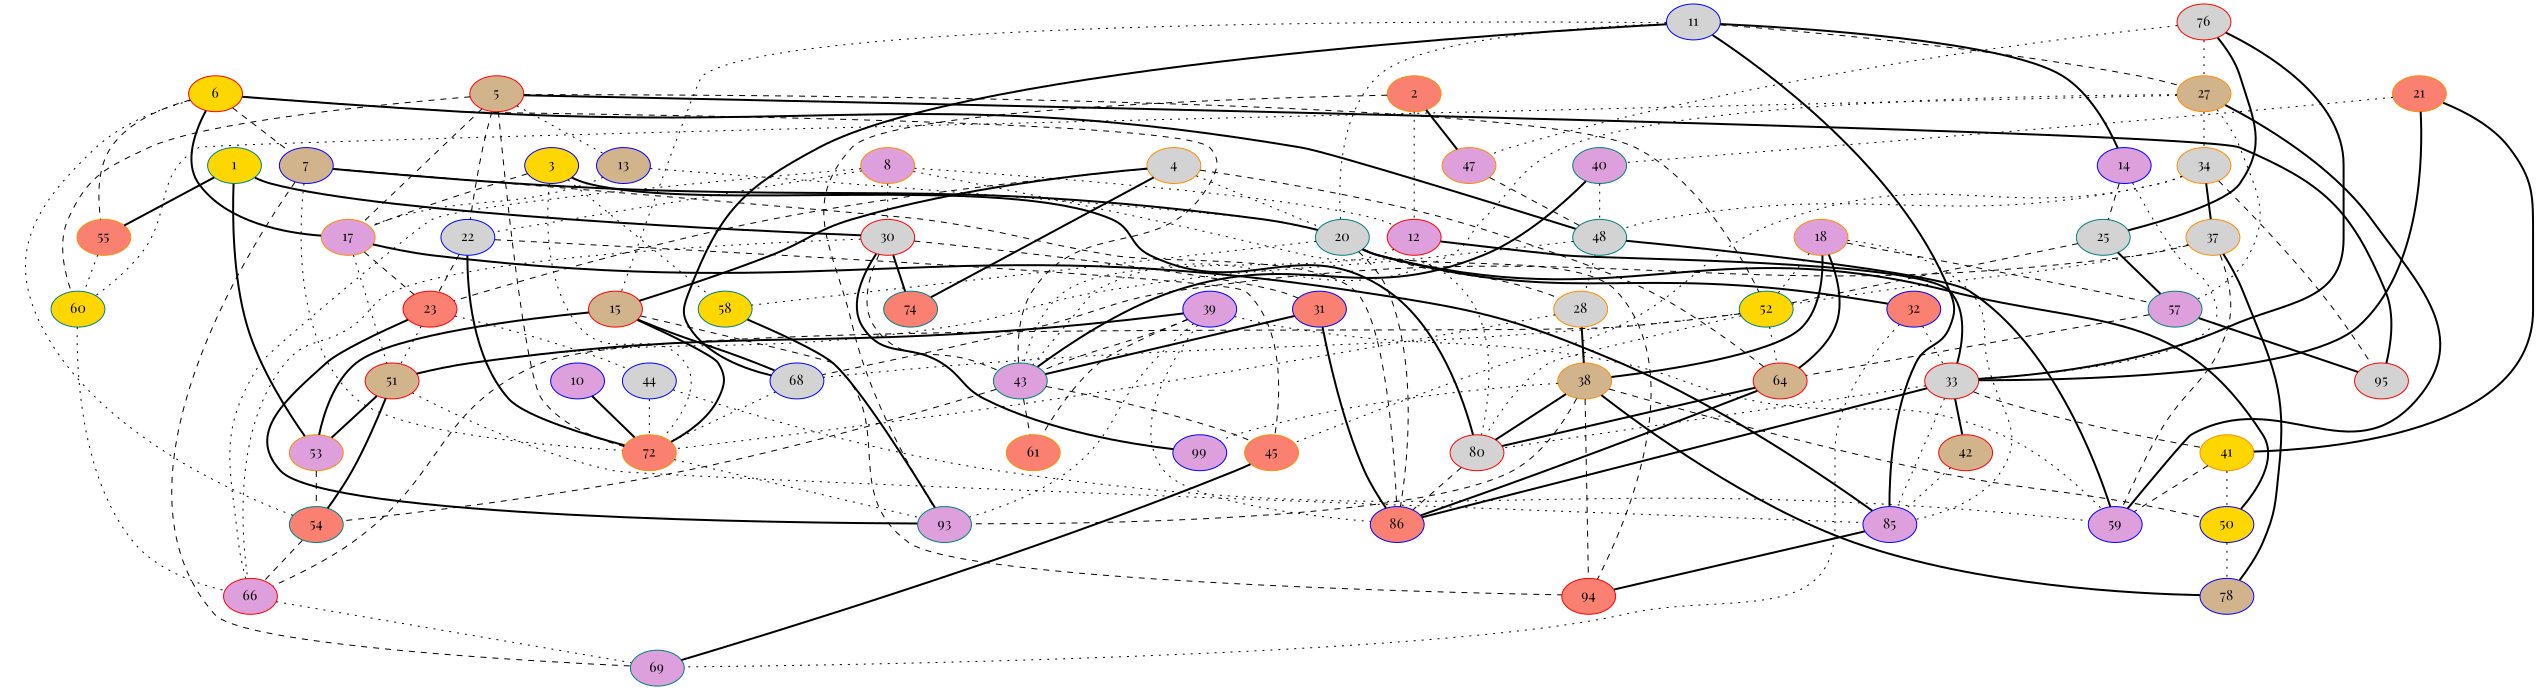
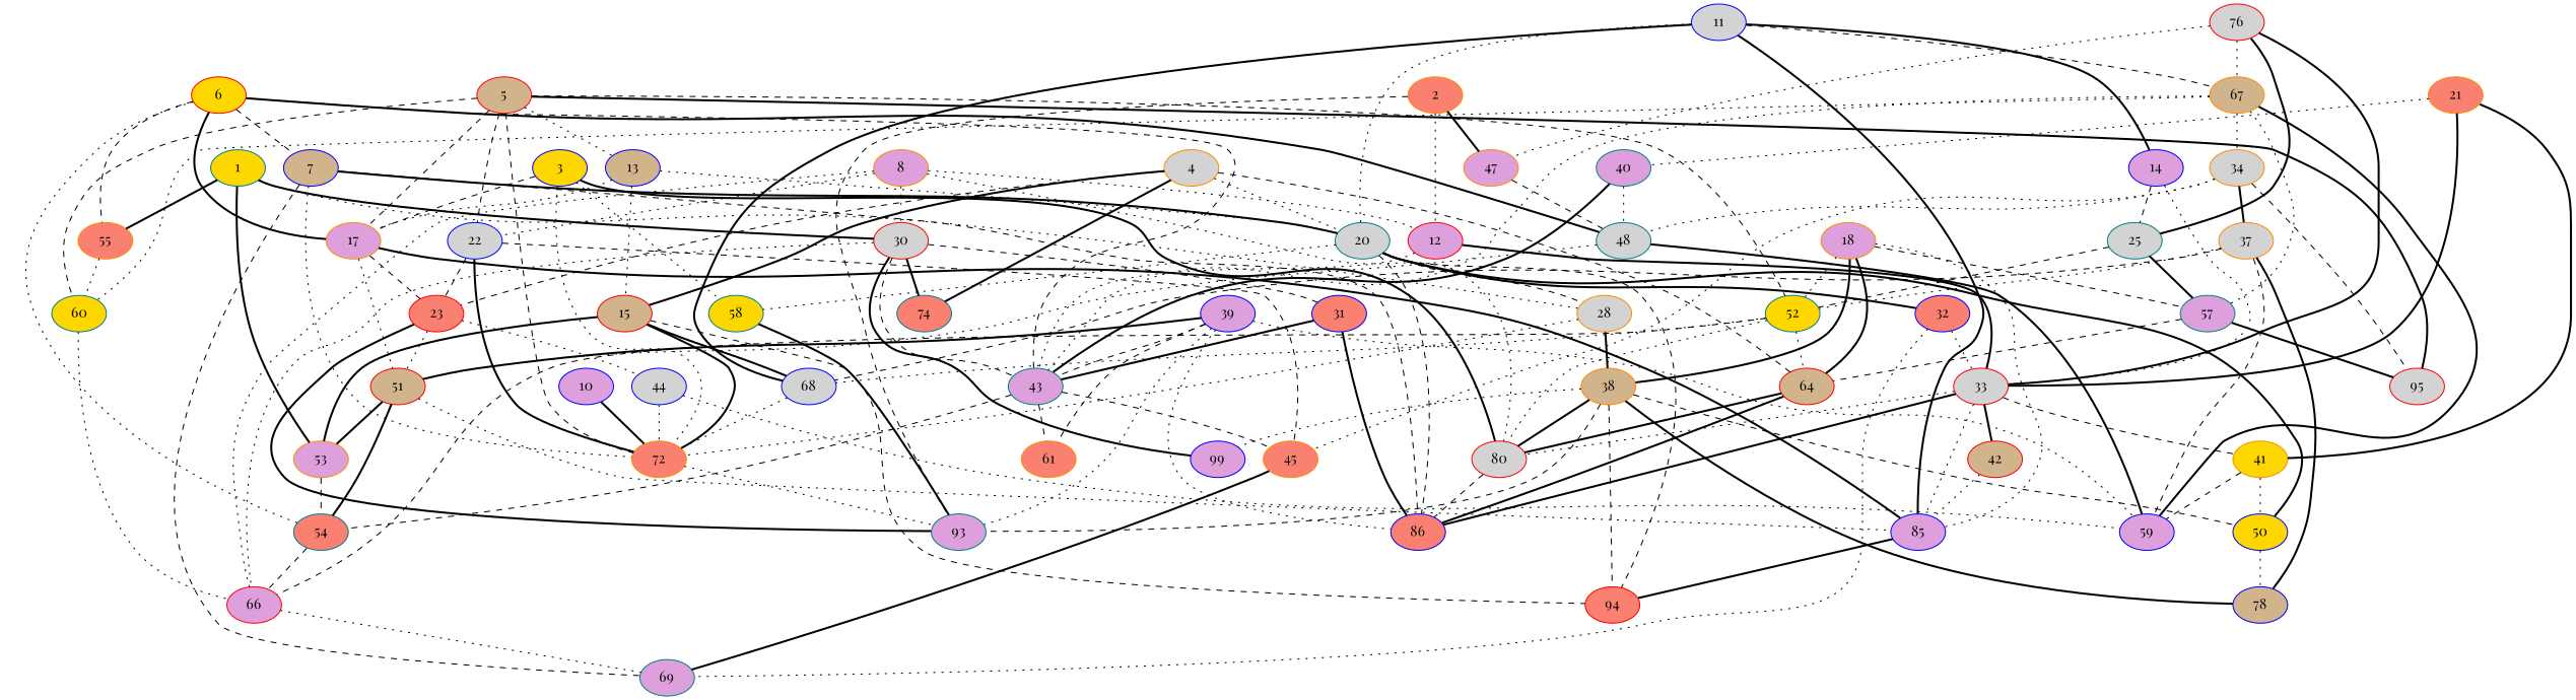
  graph {
    fontname="Playfair Display"
    node [color=darkorange fillcolor=plum fontname="Playfair Display" style=filled]
    edge [fontname="Playfair Display" style=dotted]
    1 [color=teal fillcolor=gold]
    28 [fillcolor=lightgrey]
    30 [color=red fillcolor=lightgrey super="+82"]
    53 [super="+90"]
    55 [fillcolor=salmon]
    72 [fillcolor=salmon super="+73"]
    38 [fillcolor=tan super="+88"]
    74 [color=teal fillcolor=salmon]
    43 [color=teal super="+84"]
    66 [color=red super="+77"]
    31 [color=blue fillcolor=salmon]
    99 [color=blue]
    54 [color=teal fillcolor=salmon]
    60 [color=teal fillcolor=gold super="+70"]
    2 [fillcolor=salmon]
    12 [color=red]
    47
    93 [color=teal super="+104"]
    33 [color=red fillcolor=lightgrey super="+79"]
    48 [color=teal fillcolor=lightgrey]
    3 [color=blue fillcolor=gold super="+24"]
    17 [super="+29"]
    58 [color=teal fillcolor=gold]
    80 [color=red fillcolor=lightgrey]
    23 [color=red fillcolor=salmon super="+102"]
    85 [color=blue super="+97"]
    51 [color=red fillcolor=tan super="+71"]
    86 [color=blue fillcolor=salmon super="+92"]
    4 [fillcolor=lightgrey super="+9"]
    15 [color=red fillcolor=tan super="+89"]
    20 [color=teal fillcolor=lightgrey super="+26"]
    64 [color=red fillcolor=tan super="+101"]
    68 [color=blue fillcolor=lightgrey super="+103"]
    94 [color=red fillcolor=salmon]
    32 [color=blue fillcolor=salmon]
    50 [color=blue fillcolor=gold super="+56"]
    44 [color=blue fillcolor=lightgrey]
    5 [color=red fillcolor=tan super="+19"]
    13 [color=blue fillcolor=tan super="+100"]
    22 [color=blue fillcolor=lightgrey super="+98"]
    52 [color=teal fillcolor=gold super="+96"]
    95 [color=red fillcolor=lightgrey]
    45 [fillcolor=salmon]
    6 [color=red fillcolor=gold super="+75"]
    7 [color=blue fillcolor=tan super="+62"]
    69 [color=teal]
    61 [fillcolor=salmon]
    59 [color=blue super="+63"]
    8 [super="+65"]
    10 [color=blue]
    11 [color=blue fillcolor=lightgrey super="+46"]
    14 [color=blue]
-   27 [fillcolor=tan super="+49"]
+   27 [fillcolor=tan super="+49" label=67]
    25 [color=teal fillcolor=lightgrey super="+81"]
    57 [color=teal super="+91"]
    34 [fillcolor=lightgrey super="+35"]
    41 [fillcolor=gold super="+87"]
    42 [color=red fillcolor=tan]
    n59 [color=red fillcolor=lightgrey label=76 super="+36"]
    18 [super="+83"]
    78 [color=blue fillcolor=tan]
    21 [fillcolor=salmon]
    40 [color=teal]
    37 [fillcolor=lightgrey super="+76"]
    39 [color=blue super="+67"]
-   48 -- 28
+   1 -- 28
    1 -- 30 [style=bold]
    1 -- 53 [style=bold]
    1 -- 55 [style=bold]
    28 -- 72
    28 -- 38 [style=bold]
    30 -- 74 [style=bold]
    30 -- 43 [style=dashed]
    30 -- 66
    30 -- 31 [style=dashed]
    30 -- 99 [style=bold]
    53 -- 54 [style=dashed]
    55 -- 60
    72 -- 93
    38 -- 99
    38 -- 93 [style=dashed]
    38 -- 80 [style=bold]
    38 -- 94 [style=dashed]
    38 -- 50 [style=dashed]
    38 -- 78 [style=bold]
    43 -- 54 [style=dashed]
    43 -- 45 [style=dashed]
    43 -- 61 [style=dashed]
    66 -- 69
    31 -- 43 [style=bold]
    31 -- 86 [style=bold weight=2]
    54 -- 66 [style=dashed]
    60 -- 66
    2 -- 12
    2 -- 47 [style=bold]
    2 -- 93 [style=dashed]
    12 -- 43
    12 -- 33 [style=bold]
    47 -- 48 [style=dashed]
    33 -- 80
    33 -- 85
    33 -- 86 [style=bold]
    33 -- 41 [style=dashed]
    33 -- 42 [style=bold]
    48 -- 51
    48 -- 59 [style=bold]
    3 -- 72
    3 -- 17 [style=dashed]
    3 -- 58
    3 -- 80 [style=bold]
    17 -- 23 [style=dashed]
    17 -- 85 [style=bold]
    17 -- 51
    58 -- 93 [style=bold]
    80 -- 86 [style=dashed]
    23 -- 93 [style=bold]
    23 -- 51
    23 -- 44
    85 -- 94 [style=bold]
    51 -- 53 [style=bold]
    51 -- 54 [style=bold]
    51 -- 85
    4 -- 74 [style=bold]
    4 -- 23 [style=dashed]
    4 -- 15 [style=bold]
    4 -- 20
    4 -- 64 [style=dashed]
    15 -- 53 [style=bold]
    15 -- 72 [style=bold]
    15 -- 68 [style=bold]
    15 -- 94 [style=dashed]
    20 -- 28 [style=dashed]
    20 -- 58
    20 -- 86 [style=dashed]
    20 -- 94 [style=dashed]
    20 -- 32 [style=bold]
    20 -- 50 [style=bold]
    64 -- 80 [style=bold]
    64 -- 86 [style=bold]
    68 -- 72
    32 -- 33
    32 -- 69
    50 -- 78
    44 -- 72
    44 -- 59
    5 -- 72 [style=dashed]
    5 -- 60 [style=dashed]
    5 -- 17 [style=dashed]
    5 -- 13
    5 -- 22 [style=dashed]
    5 -- 52 [style=dashed]
    5 -- 95 [style=bold]
    13 -- 17
    13 -- 20
    22 -- 72 [style=bold]
    22 -- 23 [style=dashed]
    22 -- 45 [style=dashed]
    52 -- 66 [style=dashed]
    52 -- 80
    52 -- 64
    52 -- 68
    45 -- 69 [style=bold]
    6 -- 55 [style=dashed]
    6 -- 43 [style=dashed]
    6 -- 54
    6 -- 48 [style=bold]
    6 -- 17 [style=bold]
    6 -- 7 [style=dashed]
    7 -- 72
    7 -- 86 [style=dashed]
    7 -- 20 [style=bold]
    7 -- 69 [style=dashed]
    8 -- 30
    8 -- 66
    8 -- 12
    8 -- 80
    8 -- 22
    10 -- 72 [style=bold weight=2]
    11 -- 85 [style=bold]
-   11 -- 15
+   13 -- 15
    11 -- 20
    11 -- 68 [style=bold]
    11 -- 14 [style=bold]
    11 -- 27 [style=dashed]
    14 -- 33
    14 -- 25 [style=dashed]
    27 -- 43
    27 -- 60
    27 -- 59 [style=bold]
    27 -- 57
    27 -- 34
    25 -- 52 [style=dashed weight=2]
    25 -- 57 [style=bold]
    57 -- 64 [style=dashed]
    57 -- 95 [style=bold]
    34 -- 48
    34 -- 95 [style=dashed]
    34 -- 45
    34 -- 37 [style=bold]
    41 -- 50
    41 -- 59 [style=dashed]
    42 -- 85
    n59 -- 47
    n59 -- 33 [style=bold]
    n59 -- 27 [weight=2]
    n59 -- 25 [style=bold]
    18 -- 38 [style=bold weight=2]
    18 -- 85
    18 -- 64 [style=bold]
    18 -- 52
    18 -- 57 [style=dashed]
    21 -- 33 [style=bold]
    21 -- 41 [style=bold]
    21 -- 40
    40 -- 43 [style=bold]
    40 -- 48
    37 -- 68 [style=dashed]
    37 -- 52
    37 -- 59 [style=dashed]
    37 -- 78 [style=bold]
    39 -- 43 [style=dashed weight=2]
    39 -- 93
    39 -- 51 [style=bold]
    39 -- 86
    39 -- 61 [style=dashed]
    39 -- 59
  }
